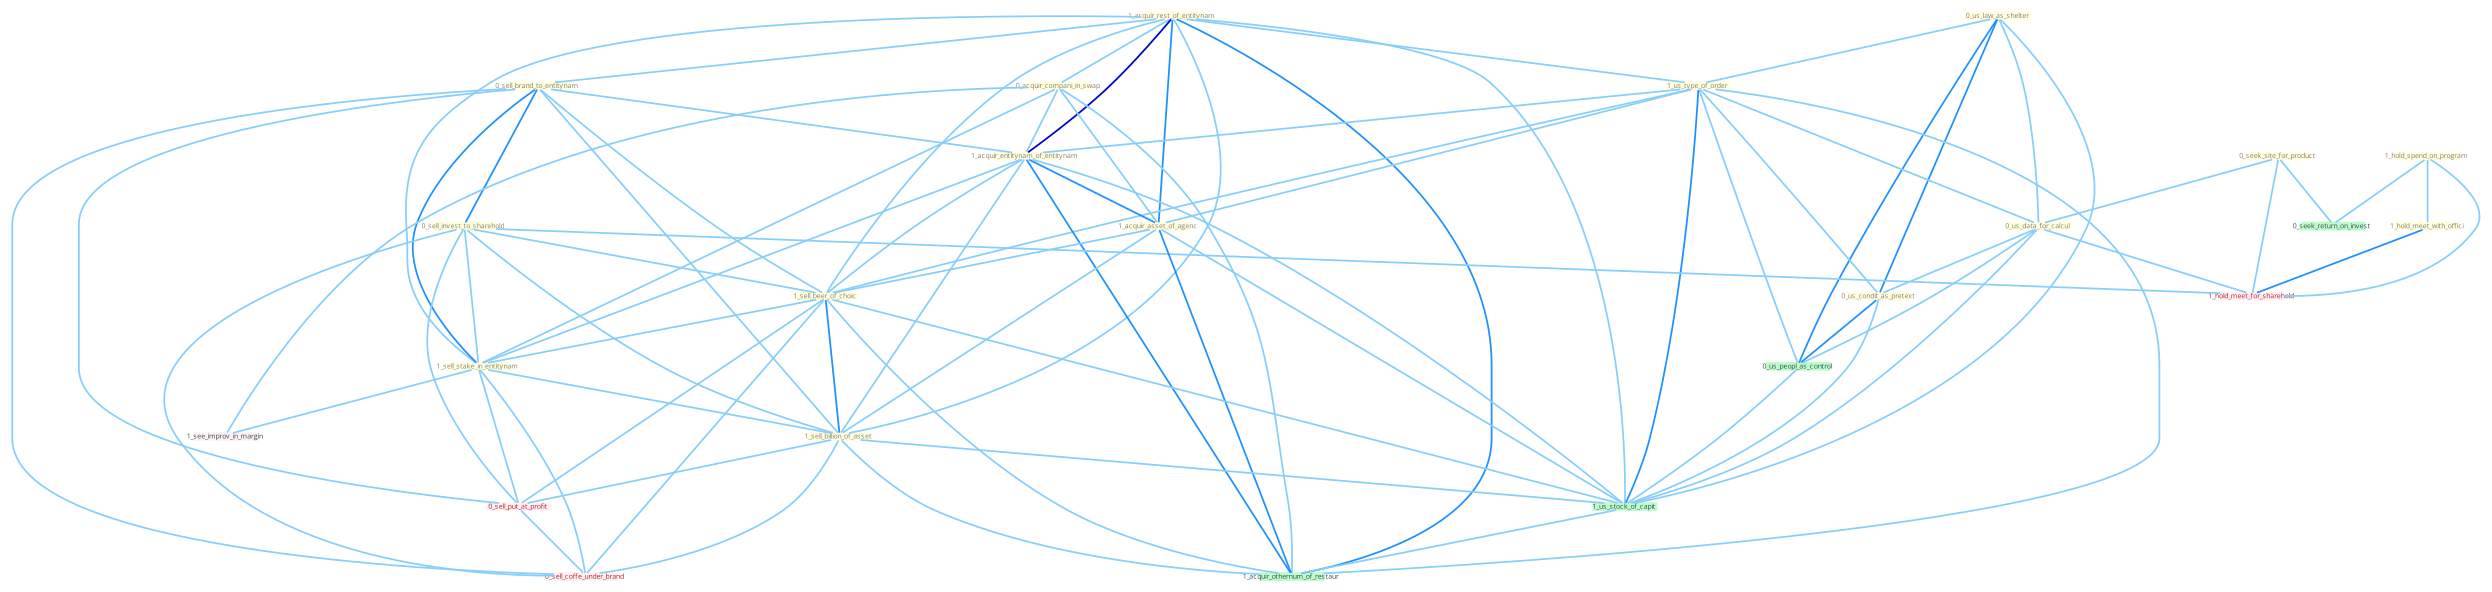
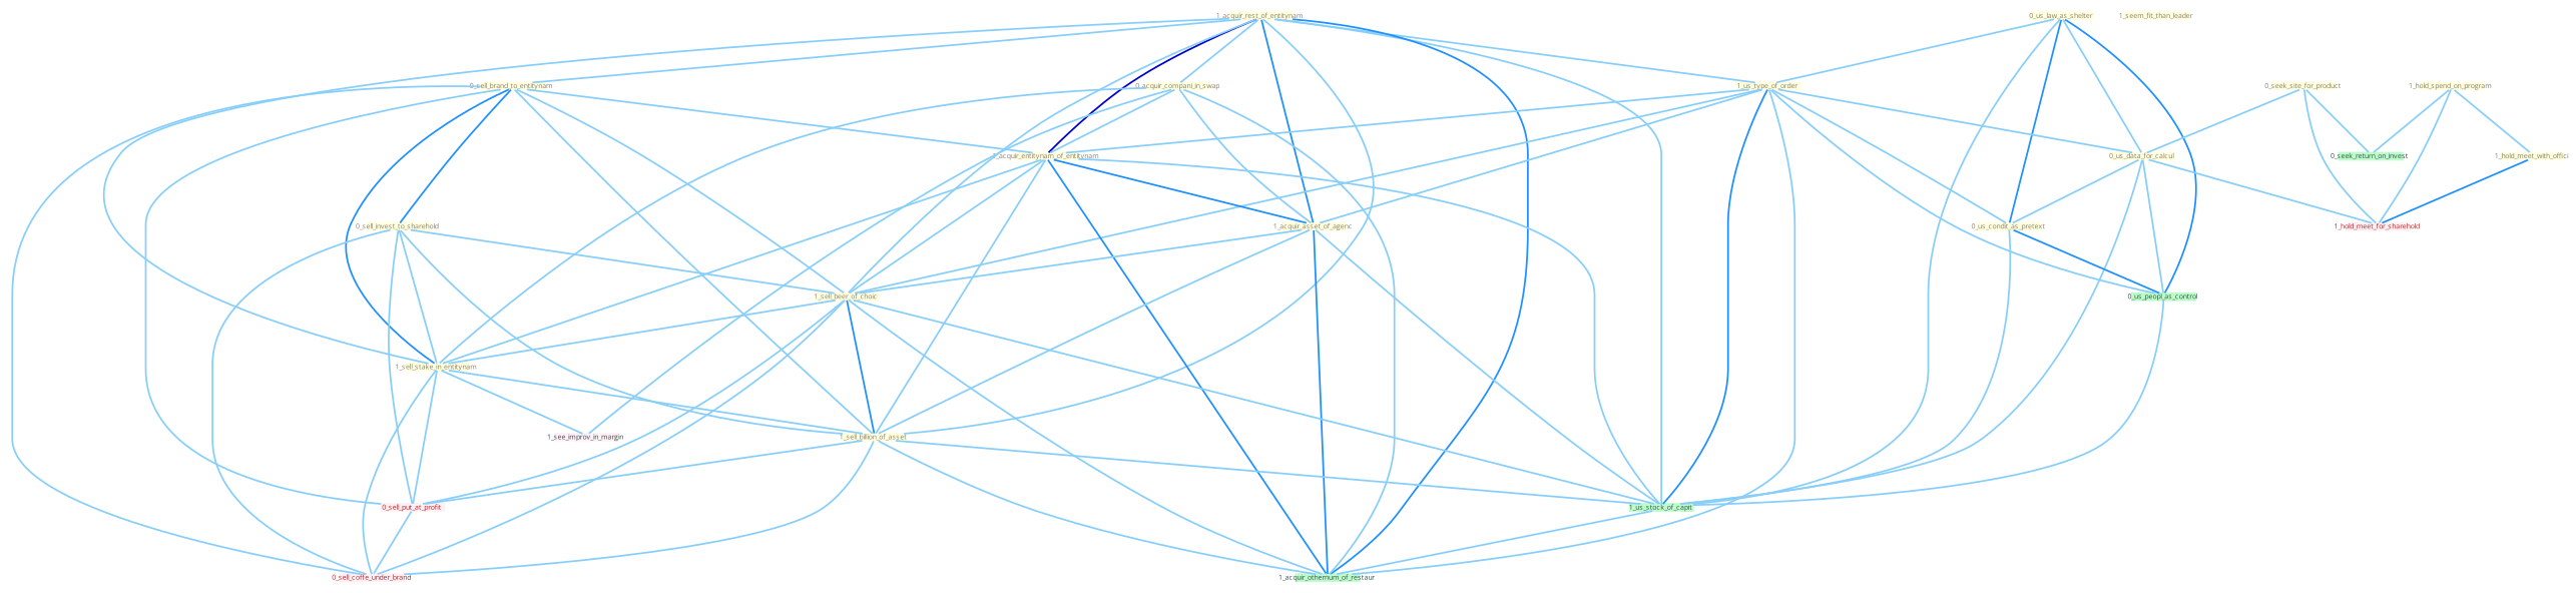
  graph {
    fontname="Open Sans"
    node [color="#ffffe0" fixedsize=true fontcolor="#8b7d6b" fontname="Open Sans" fontsize=4 shape=polygon style=filled]
    edge [color="#87cefa" fontname="Open Sans" w=1]
    "0_us_law_as_shelter " [height=.06 width=.5]
    "1_acquir_rest_of_entitynam " [height=.06 width=.5]
    "0_seek_site_for_product " [height=.06 width=.5]
    "1_us_type_of_order " [height=.06 width=.5]
    "0_sell_brand_to_entitynam " [height=.06 width=.5]
    "0_acquir_compani_in_swap " [height=.06 width=.5]
    "1_acquir_entitynam_of_entitynam " [height=.06 width=.5]
+   "1_seem_fit_than_leader " [height=.06 width=.5]
    "0_sell_invest_to_sharehold " [height=.06 width=.5]
    "1_hold_spend_on_program " [height=.06 width=.5]
    "0_us_data_for_calcul " [height=.06 width=.5]
    "0_us_condit_as_pretext " [height=.06 width=.5]
    "1_acquir_asset_of_agenc " [height=.06 width=.5]
    "1_sell_beer_of_choic " [height=.06 width=.5]
    "1_hold_meet_with_offici " [height=.06 width=.5]
    "1_sell_stake_in_entitynam " [height=.06 width=.5]
    "1_sell_billion_of_asset " [height=.06 width=.5]
    "0_sell_put_at_profit " [color="#fff0f5" fontcolor="#b22222" height=.06 width=.5]
    "1_see_improv_in_margin " [color="#fff0f5" fontcolor="#2f4f4f" height=.06 width=.5]
    "0_sell_coffe_under_brand " [color="#fff0f5" fontcolor="#b22222" height=.06 width=.5]
    "1_hold_meet_for_sharehold " [color="#fff0f5" fontcolor="#b22222" height=.06 width=.5]
    "0_us_peopl_as_control " [color="#BDFCC9" fontcolor="#2f4f4f" height=.06 width=.5]
    "1_us_stock_of_capit " [color="#BDFCC9" fontcolor="#2f4f4f" height=.06 width=.5]
    "1_acquir_othernum_of_restaur " [color="#BDFCC9" fontcolor="#2f4f4f" height=.06 width=.5]
    "0_seek_return_on_invest " [color="#BDFCC9" fontcolor="#2f4f4f" height=.06 width=.5]
    subgraph sub_1 {
      "0_us_law_as_shelter "
      "1_acquir_rest_of_entitynam "
      "0_seek_site_for_product "
      "1_us_type_of_order "
      "0_sell_brand_to_entitynam "
      "0_acquir_compani_in_swap "
      "1_acquir_entitynam_of_entitynam "
+     "1_seem_fit_than_leader "
      "0_sell_invest_to_sharehold "
      "1_hold_spend_on_program "
      "0_us_data_for_calcul "
      "0_us_condit_as_pretext "
      "1_acquir_asset_of_agenc "
      "1_sell_beer_of_choic "
      "1_hold_meet_with_offici "
      "1_sell_stake_in_entitynam "
      "1_sell_billion_of_asset "
    }
    subgraph sub_2 {
      "0_sell_put_at_profit "
      "1_see_improv_in_margin "
      "0_sell_coffe_under_brand "
      "1_hold_meet_for_sharehold "
    }
    "0_us_law_as_shelter " -- "1_us_type_of_order "
    "0_us_law_as_shelter " -- "0_us_data_for_calcul "
    "0_us_law_as_shelter " -- "0_us_condit_as_pretext " [color="#1e90ff" w=2]
    "0_us_law_as_shelter " -- "0_us_peopl_as_control " [color="#1e90ff" w=2]
    "0_us_law_as_shelter " -- "1_us_stock_of_capit "
    "1_acquir_rest_of_entitynam " -- "1_us_type_of_order "
    "1_acquir_rest_of_entitynam " -- "0_sell_brand_to_entitynam "
    "1_acquir_rest_of_entitynam " -- "0_acquir_compani_in_swap "
    "1_acquir_rest_of_entitynam " -- "1_acquir_entitynam_of_entitynam " [color="#0000cd" w=3]
    "1_acquir_rest_of_entitynam " -- "1_acquir_asset_of_agenc " [color="#1e90ff" w=2]
    "1_acquir_rest_of_entitynam " -- "1_sell_beer_of_choic "
    "1_acquir_rest_of_entitynam " -- "1_sell_stake_in_entitynam "
    "1_acquir_rest_of_entitynam " -- "1_sell_billion_of_asset "
    "1_acquir_rest_of_entitynam " -- "1_us_stock_of_capit "
    "1_acquir_rest_of_entitynam " -- "1_acquir_othernum_of_restaur " [color="#1e90ff" w=2]
    "0_seek_site_for_product " -- "0_us_data_for_calcul "
    "0_seek_site_for_product " -- "1_hold_meet_for_sharehold "
    "0_seek_site_for_product " -- "0_seek_return_on_invest "
    "1_us_type_of_order " -- "1_acquir_entitynam_of_entitynam "
    "1_us_type_of_order " -- "0_us_data_for_calcul "
    "1_us_type_of_order " -- "0_us_condit_as_pretext "
    "1_us_type_of_order " -- "1_acquir_asset_of_agenc "
    "1_us_type_of_order " -- "1_sell_beer_of_choic "
    "1_us_type_of_order " -- "0_us_peopl_as_control "
    "1_us_type_of_order " -- "1_us_stock_of_capit " [color="#1e90ff" w=2]
    "1_us_type_of_order " -- "1_acquir_othernum_of_restaur "
    "0_sell_brand_to_entitynam " -- "1_acquir_entitynam_of_entitynam "
    "0_sell_brand_to_entitynam " -- "0_sell_invest_to_sharehold " [color="#1e90ff" w=2]
    "0_sell_brand_to_entitynam " -- "1_sell_beer_of_choic "
    "0_sell_brand_to_entitynam " -- "1_sell_stake_in_entitynam " [color="#1e90ff" w=2]
    "0_sell_brand_to_entitynam " -- "1_sell_billion_of_asset "
    "0_sell_brand_to_entitynam " -- "0_sell_put_at_profit "
    "0_sell_brand_to_entitynam " -- "0_sell_coffe_under_brand "
    "0_acquir_compani_in_swap " -- "1_acquir_entitynam_of_entitynam "
    "0_acquir_compani_in_swap " -- "1_acquir_asset_of_agenc "
    "0_acquir_compani_in_swap " -- "1_sell_stake_in_entitynam "
    "0_acquir_compani_in_swap " -- "1_see_improv_in_margin "
    "0_acquir_compani_in_swap " -- "1_acquir_othernum_of_restaur "
    "1_acquir_entitynam_of_entitynam " -- "1_acquir_asset_of_agenc " [color="#1e90ff" w=2]
    "1_acquir_entitynam_of_entitynam " -- "1_sell_beer_of_choic "
    "1_acquir_entitynam_of_entitynam " -- "1_sell_stake_in_entitynam "
    "1_acquir_entitynam_of_entitynam " -- "1_sell_billion_of_asset "
    "1_acquir_entitynam_of_entitynam " -- "1_us_stock_of_capit "
    "1_acquir_entitynam_of_entitynam " -- "1_acquir_othernum_of_restaur " [color="#1e90ff" w=2]
    "0_sell_invest_to_sharehold " -- "1_sell_beer_of_choic "
    "0_sell_invest_to_sharehold " -- "1_sell_stake_in_entitynam "
    "0_sell_invest_to_sharehold " -- "1_sell_billion_of_asset "
    "0_sell_invest_to_sharehold " -- "0_sell_put_at_profit "
    "0_sell_invest_to_sharehold " -- "0_sell_coffe_under_brand "
-   "0_sell_invest_to_sharehold " -- "1_hold_meet_for_sharehold "
    "1_hold_spend_on_program " -- "1_hold_meet_with_offici "
    "1_hold_spend_on_program " -- "1_hold_meet_for_sharehold "
    "1_hold_spend_on_program " -- "0_seek_return_on_invest "
    "0_us_data_for_calcul " -- "0_us_condit_as_pretext "
    "0_us_data_for_calcul " -- "1_hold_meet_for_sharehold "
    "0_us_data_for_calcul " -- "0_us_peopl_as_control "
    "0_us_data_for_calcul " -- "1_us_stock_of_capit "
    "0_us_condit_as_pretext " -- "0_us_peopl_as_control " [color="#1e90ff" w=2]
    "0_us_condit_as_pretext " -- "1_us_stock_of_capit "
    "1_acquir_asset_of_agenc " -- "1_sell_beer_of_choic "
    "1_acquir_asset_of_agenc " -- "1_sell_billion_of_asset "
    "1_acquir_asset_of_agenc " -- "1_us_stock_of_capit "
    "1_acquir_asset_of_agenc " -- "1_acquir_othernum_of_restaur " [color="#1e90ff" w=2]
    "1_sell_beer_of_choic " -- "1_sell_stake_in_entitynam "
    "1_sell_beer_of_choic " -- "1_sell_billion_of_asset " [color="#1e90ff" w=2]
    "1_sell_beer_of_choic " -- "0_sell_put_at_profit "
    "1_sell_beer_of_choic " -- "0_sell_coffe_under_brand "
    "1_sell_beer_of_choic " -- "1_us_stock_of_capit "
    "1_sell_beer_of_choic " -- "1_acquir_othernum_of_restaur "
    "1_hold_meet_with_offici " -- "1_hold_meet_for_sharehold " [color="#1e90ff" w=2]
    "1_sell_stake_in_entitynam " -- "1_sell_billion_of_asset "
    "1_sell_stake_in_entitynam " -- "0_sell_put_at_profit "
    "1_sell_stake_in_entitynam " -- "1_see_improv_in_margin "
    "1_sell_stake_in_entitynam " -- "0_sell_coffe_under_brand "
    "1_sell_billion_of_asset " -- "0_sell_put_at_profit "
    "1_sell_billion_of_asset " -- "0_sell_coffe_under_brand "
    "1_sell_billion_of_asset " -- "1_us_stock_of_capit "
    "1_sell_billion_of_asset " -- "1_acquir_othernum_of_restaur "
    "0_sell_put_at_profit " -- "0_sell_coffe_under_brand "
    "0_us_peopl_as_control " -- "1_us_stock_of_capit "
    "1_us_stock_of_capit " -- "1_acquir_othernum_of_restaur "
  }
